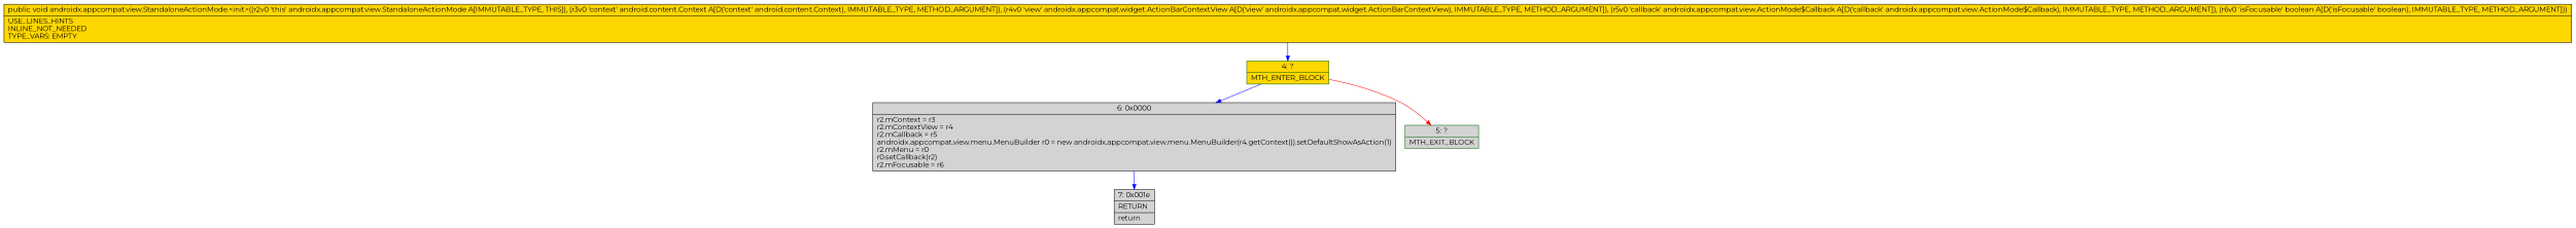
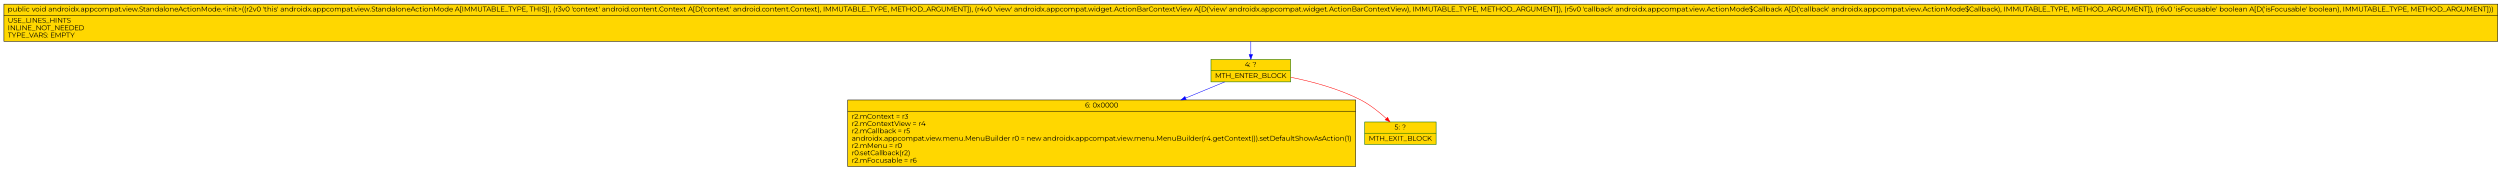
  digraph {
    fontname=Montserrat
    node [color=black fillcolor=lightgrey fontname=Montserrat shape=record style=filled]
    edge [color=blue fontname=Montserrat]
    n1 [color=darkgreen fillcolor=gold label="{4\:\ ?|MTH_ENTER_BLOCK\l}"]
-   n2 [label="{6\:\ 0x0000|r2.mContext = r3\lr2.mContextView = r4\lr2.mCallback = r5\landroidx.appcompat.view.menu.MenuBuilder r0 = new androidx.appcompat.view.menu.MenuBuilder(r4.getContext()).setDefaultShowAsAction(1)\lr2.mMenu = r0\lr0.setCallback(r2)\lr2.mFocusable = r6\l}"]
-   n3 [color=darkgreen label="{5\:\ ?|MTH_EXIT_BLOCK\l}"]
-   n4 [label="{7\:\ 0x001e|RETURN\l|return\l}"]
+   n2 [fillcolor=gold label="{6\:\ 0x0000|r2.mContext = r3\lr2.mContextView = r4\lr2.mCallback = r5\landroidx.appcompat.view.menu.MenuBuilder r0 = new androidx.appcompat.view.menu.MenuBuilder(r4.getContext()).setDefaultShowAsAction(1)\lr2.mMenu = r0\lr0.setCallback(r2)\lr2.mFocusable = r6\l}"]
+   n3 [color=darkgreen fillcolor=gold label="{5\:\ ?|MTH_EXIT_BLOCK\l}"]
    n5 [fillcolor=gold label="{public void androidx.appcompat.view.StandaloneActionMode.\<init\>((r2v0 'this' androidx.appcompat.view.StandaloneActionMode A[IMMUTABLE_TYPE, THIS]), (r3v0 'context' android.content.Context A[D('context' android.content.Context), IMMUTABLE_TYPE, METHOD_ARGUMENT]), (r4v0 'view' androidx.appcompat.widget.ActionBarContextView A[D('view' androidx.appcompat.widget.ActionBarContextView), IMMUTABLE_TYPE, METHOD_ARGUMENT]), (r5v0 'callback' androidx.appcompat.view.ActionMode$Callback A[D('callback' androidx.appcompat.view.ActionMode$Callback), IMMUTABLE_TYPE, METHOD_ARGUMENT]), (r6v0 'isFocusable' boolean A[D('isFocusable' boolean), IMMUTABLE_TYPE, METHOD_ARGUMENT]))  | USE_LINES_HINTS\lINLINE_NOT_NEEDED\lTYPE_VARS: EMPTY\l}"]
    n1 -> n2
    n1 -> n3 [color=red]
-   n2 -> n4
    n5 -> n1
  }
